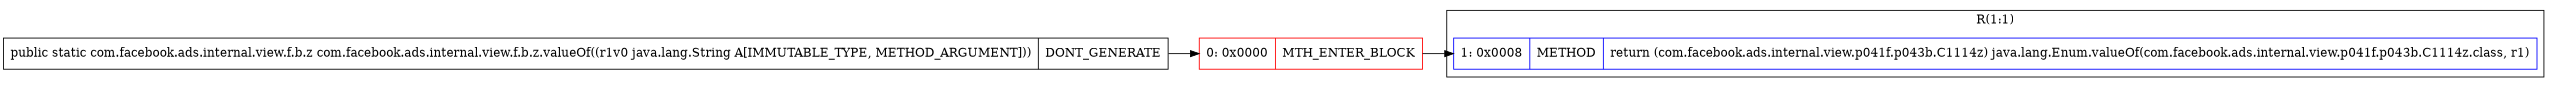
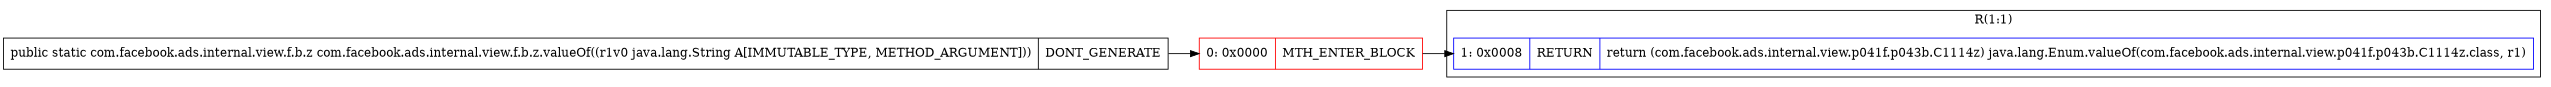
  digraph {
    rankdir=LR
    node [shape=record]
-   n1 [color=blue label="{1\:\ 0x0008|METHOD\l|return (com.facebook.ads.internal.view.p041f.p043b.C1114z) java.lang.Enum.valueOf(com.facebook.ads.internal.view.p041f.p043b.C1114z.class, r1)\l}"]
+   n1 [color=blue label="{1\:\ 0x0008|RETURN\l|return (com.facebook.ads.internal.view.p041f.p043b.C1114z) java.lang.Enum.valueOf(com.facebook.ads.internal.view.p041f.p043b.C1114z.class, r1)\l}"]
    n2 [color=red label="{0\:\ 0x0000|MTH_ENTER_BLOCK\l}"]
    n3 [label="{public static com.facebook.ads.internal.view.f.b.z com.facebook.ads.internal.view.f.b.z.valueOf((r1v0 java.lang.String A[IMMUTABLE_TYPE, METHOD_ARGUMENT]))  | DONT_GENERATE\l}"]
    subgraph cluster_1 {
      label="R(1:1)"
      n1
    }
    n2 -> n1
    n3 -> n2
  }
